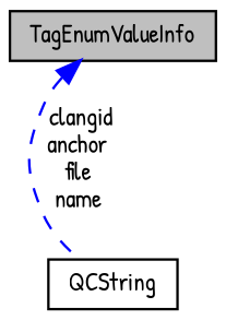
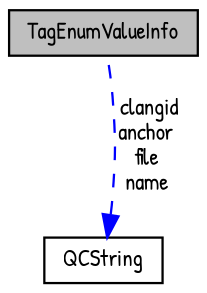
  digraph {
    fontname="Patrick Hand"
    node [color=black fontname="Patrick Hand" fontsize=10 shape=record style=filled]
    n1 [fillcolor=grey75 fontcolor=black height=0.2 label=TagEnumValueInfo width=0.4]
    n2 [fillcolor=white height=0.2 label=QCString width=0.4]
-   n1 -> n2 [color=blue dir=back fontname="Patrick Hand" fontsize=10 label=" clangid\nanchor\nfile\nname" labelfontname=Helvetica labelfontsize=10 style=dashed]
+   n2 -> n1 [color=blue dir=back fontname="Patrick Hand" fontsize=10 label=" clangid\nanchor\nfile\nname" labelfontname=Helvetica labelfontsize=10 style=dashed]
  }
